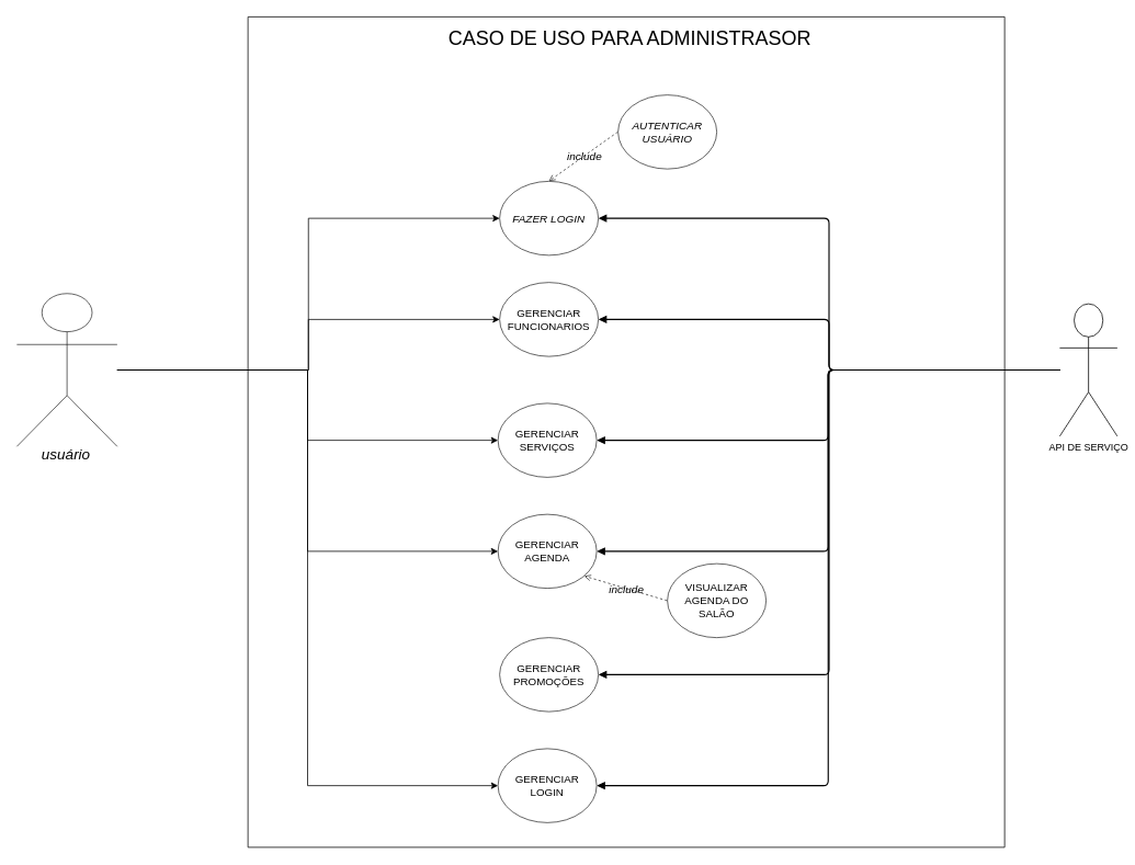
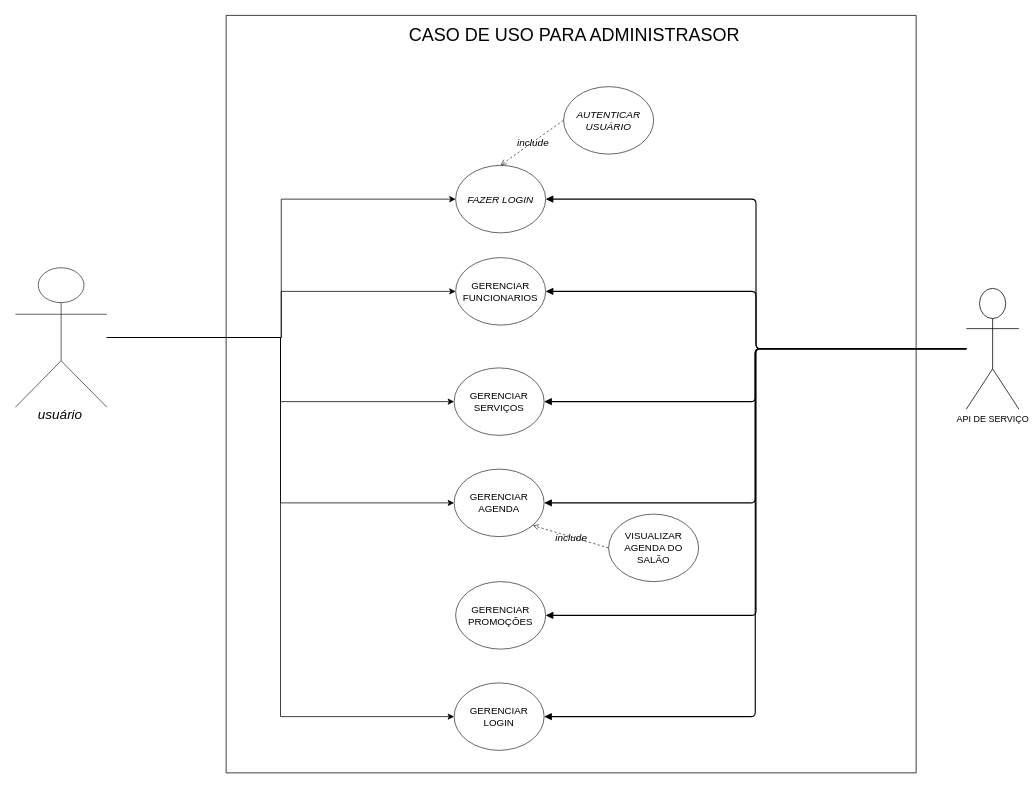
  <mxCell id="0" />
  <mxCell id="1" parent="0" />
  <mxCell id="2" value="" style="swimlane;startSize=0;labelBackgroundColor=none;" vertex="1" parent="1"><mxGeometry x="301" y="20" width="920" height="1010" as="geometry" /></mxCell>
  <mxCell id="3" value="&lt;font style=&quot;font-size: 24px;&quot;&gt;CASO DE USO PARA ADMINISTRASOR&lt;/font&gt;" style="text;html=1;align=center;verticalAlign=middle;whiteSpace=wrap;rounded=0;" vertex="1" parent="2"><mxGeometry x="220" y="11" width="489" height="30" as="geometry" /></mxCell>
  <mxCell id="4" value="GERENCIAR FUNCIONARIOS" style="html=1;overflow=block;blockSpacing=1;whiteSpace=wrap;ellipse;fontSize=13;spacing=3.8;strokeOpacity=100;fillOpacity=100;rounded=1;absoluteArcSize=1;arcSize=7.5;strokeWidth=0.8;lucidId=YyywhVLpdNOk;labelBackgroundColor=none;" vertex="1" parent="2"><mxGeometry x="306" y="323" width="120" height="90" as="geometry" /></mxCell>
  <mxCell id="5" value="FAZER LOGIN" style="html=1;overflow=block;blockSpacing=1;whiteSpace=wrap;ellipse;fontSize=13.3;fontStyle=2;align=center;spacing=0;verticalAlign=middle;strokeOpacity=100;fillOpacity=100;rounded=1;absoluteArcSize=1;arcSize=7.5;strokeWidth=0.8;lucidId=Yyywxk7NSZpN;labelBackgroundColor=none;" vertex="1" parent="1"><mxGeometry x="607" y="220" width="120" height="90" as="geometry" /></mxCell>
  <mxCell id="6" value="AUTENTICAR USUÁRIO" style="html=1;overflow=block;blockSpacing=1;whiteSpace=wrap;ellipse;fontSize=13.3;fontStyle=2;align=center;spacing=0;verticalAlign=middle;strokeOpacity=100;fillOpacity=100;rounded=1;absoluteArcSize=1;arcSize=7.5;strokeWidth=0.8;lucidId=YyywXlWHdwFh;labelBackgroundColor=none;" vertex="1" parent="1"><mxGeometry x="751" y="115" width="120" height="90" as="geometry" /></mxCell>
  <mxCell id="7" value="" style="html=1;jettySize=18;whiteSpace=wrap;fontSize=13;strokeOpacity=100;dashed=1;fixDash=1;strokeWidth=0.8;rounded=0;startArrow=none;endArrow=open;exitX=-0.003;exitY=0.5;exitPerimeter=0;entryX=0.5;entryY=-0.004;entryPerimeter=0;lucidId=YyywVq_6Xzn.;labelBackgroundColor=none;fontColor=default;" edge="1" parent="1" source="6" target="5"><mxGeometry width="100" height="100" relative="1" as="geometry"><Array as="points" /></mxGeometry></mxCell>
  <mxCell id="8" value="include" style="text;html=1;resizable=0;labelBackgroundColor=none;align=center;verticalAlign=middle;fontStyle=2;fontSize=13.3;" vertex="1" parent="7"><mxGeometry relative="1" as="geometry" /></mxCell>
  <mxCell id="9" value="GERENCIAR SERVIÇOS" style="html=1;overflow=block;blockSpacing=1;whiteSpace=wrap;ellipse;fontSize=13;spacing=3.8;strokeOpacity=100;fillOpacity=100;rounded=1;absoluteArcSize=1;arcSize=7.5;strokeWidth=0.8;lucidId=YyywIHJHUk2q;labelBackgroundColor=none;" vertex="1" parent="1"><mxGeometry x="605" y="490" width="120" height="90" as="geometry" /></mxCell>
  <mxCell id="10" value="GERENCIAR PROMOÇÕES" style="html=1;overflow=block;blockSpacing=1;whiteSpace=wrap;ellipse;fontSize=13;spacing=3.8;strokeOpacity=100;fillOpacity=100;rounded=1;absoluteArcSize=1;arcSize=7.5;strokeWidth=0.8;lucidId=YyywAv9qqtAw;labelBackgroundColor=none;" vertex="1" parent="1"><mxGeometry x="607" y="775" width="120" height="90" as="geometry" /></mxCell>
  <mxCell id="11" value="GERENCIAR LOGIN" style="html=1;overflow=block;blockSpacing=1;whiteSpace=wrap;ellipse;fontSize=13;spacing=3.8;strokeOpacity=100;fillOpacity=100;rounded=1;absoluteArcSize=1;arcSize=7.5;strokeWidth=0.8;lucidId=dCywvXL47t3r;labelBackgroundColor=none;" vertex="1" parent="1"><mxGeometry x="605" y="910" width="120" height="90" as="geometry" /></mxCell>
  <mxCell id="12" value="GERENCIAR AGENDA " style="html=1;overflow=block;blockSpacing=1;whiteSpace=wrap;ellipse;fontSize=13;spacing=3.8;strokeOpacity=100;fillOpacity=100;rounded=1;absoluteArcSize=1;arcSize=7.5;strokeWidth=0.8;lucidId=8NywE34RiIfS;labelBackgroundColor=none;" vertex="1" parent="1"><mxGeometry x="605" y="625" width="120" height="90" as="geometry" /></mxCell>
  <mxCell id="13" value="" style="html=1;jettySize=18;whiteSpace=wrap;fontSize=13;strokeWidth=1.5;rounded=1;arcSize=12;edgeStyle=orthogonalEdgeStyle;startArrow=none;endArrow=block;endFill=1;entryX=1.003;entryY=0.5;entryPerimeter=0;lucidId=zPywZiu8FTsO;labelBackgroundColor=none;fontColor=default;" edge="1" parent="1" source="28" target="5"><mxGeometry width="100" height="100" relative="1" as="geometry"><Array as="points" /><mxPoint x="1529.86" y="496.13" as="sourcePoint" /></mxGeometry></mxCell>
  <mxCell id="14" value="" style="html=1;jettySize=18;whiteSpace=wrap;fontSize=13;strokeWidth=1.5;rounded=1;arcSize=12;edgeStyle=orthogonalEdgeStyle;startArrow=none;endArrow=block;endFill=1;entryX=1.003;entryY=0.5;entryPerimeter=0;lucidId=JPywK_I5EfHE;labelBackgroundColor=none;fontColor=default;" edge="1" parent="1" source="28" target="4"><mxGeometry width="100" height="100" relative="1" as="geometry"><Array as="points" /><mxPoint x="1529.86" y="496.13" as="sourcePoint" /></mxGeometry></mxCell>
  <mxCell id="15" value="" style="html=1;jettySize=18;whiteSpace=wrap;fontSize=13;strokeWidth=1.5;rounded=1;arcSize=12;edgeStyle=orthogonalEdgeStyle;startArrow=none;endArrow=block;endFill=1;entryX=1.003;entryY=0.5;entryPerimeter=0;lucidId=3PywCvACw.Th;labelBackgroundColor=none;fontColor=default;" edge="1" parent="1" source="28" target="9"><mxGeometry width="100" height="100" relative="1" as="geometry"><Array as="points" /><mxPoint x="1529.86" y="496.13" as="sourcePoint" /></mxGeometry></mxCell>
  <mxCell id="16" value="" style="html=1;jettySize=18;whiteSpace=wrap;fontSize=13;strokeWidth=1.5;rounded=1;arcSize=12;edgeStyle=orthogonalEdgeStyle;startArrow=none;endArrow=block;endFill=1;entryX=1.003;entryY=0.5;entryPerimeter=0;lucidId=~Pyw2nqV7z0J;labelBackgroundColor=none;fontColor=default;" edge="1" parent="1" source="28" target="12"><mxGeometry width="100" height="100" relative="1" as="geometry"><Array as="points" /><mxPoint x="1529.86" y="496.13" as="sourcePoint" /></mxGeometry></mxCell>
  <mxCell id="17" value="" style="html=1;jettySize=18;whiteSpace=wrap;fontSize=13;strokeWidth=1.5;rounded=1;arcSize=12;edgeStyle=orthogonalEdgeStyle;startArrow=none;endArrow=block;endFill=1;entryX=1.003;entryY=0.5;entryPerimeter=0;lucidId=pQywwKDyUVoj;labelBackgroundColor=none;fontColor=default;" edge="1" parent="1" source="28" target="10"><mxGeometry width="100" height="100" relative="1" as="geometry"><Array as="points" /><mxPoint x="1529.86" y="496.13" as="sourcePoint" /></mxGeometry></mxCell>
  <mxCell id="18" value="" style="html=1;jettySize=18;whiteSpace=wrap;fontSize=13;strokeWidth=1.5;rounded=1;arcSize=12;edgeStyle=orthogonalEdgeStyle;startArrow=none;endArrow=block;endFill=1;entryX=1.003;entryY=0.5;entryPerimeter=0;lucidId=vQywFQ25XRGS;labelBackgroundColor=none;fontColor=default;" edge="1" parent="1" source="28" target="11"><mxGeometry width="100" height="100" relative="1" as="geometry"><Array as="points" /><mxPoint x="1549" y="490" as="sourcePoint" /></mxGeometry></mxCell>
  <mxCell id="19" value="VISUALIZAR AGENDA DO SALÃO" style="html=1;overflow=block;blockSpacing=1;whiteSpace=wrap;ellipse;fontSize=13;spacing=3.8;strokeOpacity=100;fillOpacity=100;rounded=1;absoluteArcSize=1;arcSize=7.5;strokeWidth=0.8;lucidId=5ozw9OonTSe8;labelBackgroundColor=none;" vertex="1" parent="1"><mxGeometry x="811" y="685" width="120" height="90" as="geometry" /></mxCell>
  <mxCell id="20" value="" style="html=1;jettySize=18;whiteSpace=wrap;fontSize=13;strokeOpacity=100;dashed=1;fixDash=1;strokeWidth=0.8;rounded=0;startArrow=none;endArrow=open;exitX=-0.003;exitY=0.5;exitPerimeter=0;entryX=0.876;entryY=0.835;entryPerimeter=0;lucidId=cpzwhlzR65-j;labelBackgroundColor=none;fontColor=default;" edge="1" parent="1" source="19" target="12"><mxGeometry width="100" height="100" relative="1" as="geometry"><Array as="points" /></mxGeometry></mxCell>
  <mxCell id="21" value="include" style="text;html=1;resizable=0;labelBackgroundColor=none;align=center;verticalAlign=middle;fontStyle=2;fontSize=13.3;" vertex="1" parent="20"><mxGeometry relative="1" as="geometry" /></mxCell>
  <mxCell id="22" style="edgeStyle=orthogonalEdgeStyle;rounded=0;orthogonalLoop=1;jettySize=auto;html=1;entryX=0;entryY=0.5;entryDx=0;entryDy=0;" edge="1" parent="1" source="27" target="4"><mxGeometry relative="1" as="geometry" /></mxCell>
  <mxCell id="23" style="edgeStyle=orthogonalEdgeStyle;rounded=0;orthogonalLoop=1;jettySize=auto;html=1;entryX=0;entryY=0.5;entryDx=0;entryDy=0;" edge="1" parent="1" source="27" target="5"><mxGeometry relative="1" as="geometry" /></mxCell>
  <mxCell id="24" style="edgeStyle=orthogonalEdgeStyle;rounded=0;orthogonalLoop=1;jettySize=auto;html=1;entryX=0;entryY=0.5;entryDx=0;entryDy=0;" edge="1" parent="1" source="27" target="9"><mxGeometry relative="1" as="geometry" /></mxCell>
  <mxCell id="25" style="edgeStyle=orthogonalEdgeStyle;rounded=0;orthogonalLoop=1;jettySize=auto;html=1;entryX=0;entryY=0.5;entryDx=0;entryDy=0;" edge="1" parent="1" source="27" target="12"><mxGeometry relative="1" as="geometry" /></mxCell>
  <mxCell id="26" style="edgeStyle=orthogonalEdgeStyle;rounded=0;orthogonalLoop=1;jettySize=auto;html=1;entryX=0;entryY=0.5;entryDx=0;entryDy=0;" edge="1" parent="1" source="27" target="11"><mxGeometry relative="1" as="geometry" /></mxCell>
  <mxCell id="27" value="&lt;font style=&quot;font-size: 18px;&quot;&gt;usuário&lt;/font&gt;" style="html=1;overflow=block;blockSpacing=1;shape=umlActor;labelPosition=center;verticalLabelPosition=bottom;verticalAlign=top;whiteSpace=nowrap;fontSize=13.3;fontStyle=2;spacing=0;strokeOpacity=100;rounded=1;absoluteArcSize=1;arcSize=7.5;strokeWidth=0.8;lucidId=Yyyw4CeeHpOU;labelBackgroundColor=none;" vertex="1" parent="1"><mxGeometry x="20" y="356.5" width="122" height="186" as="geometry" /></mxCell>
- <mxCell id="28" value="API DE SERVIÇO" style="shape=umlActor;verticalLabelPosition=bottom;verticalAlign=top;html=1;outlineConnect=0;labelBackgroundColor=none;" vertex="1" parent="1"><mxGeometry x="1288" y="369" width="70" height="161" as="geometry" /></mxCell>
+ <mxCell id="28" value="API DE SERVIÇO" style="shape=umlActor;verticalLabelPosition=bottom;verticalAlign=top;html=1;outlineConnect=0;labelBackgroundColor=none;" vertex="1" parent="1"><mxGeometry x="1288" y="384" width="70" height="161" as="geometry" /></mxCell>
